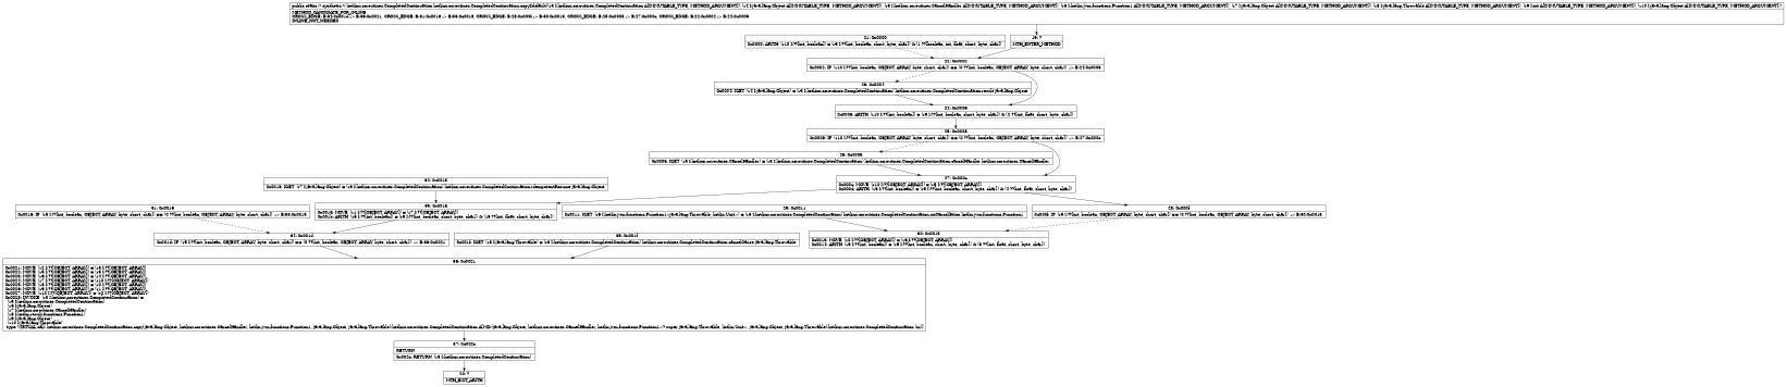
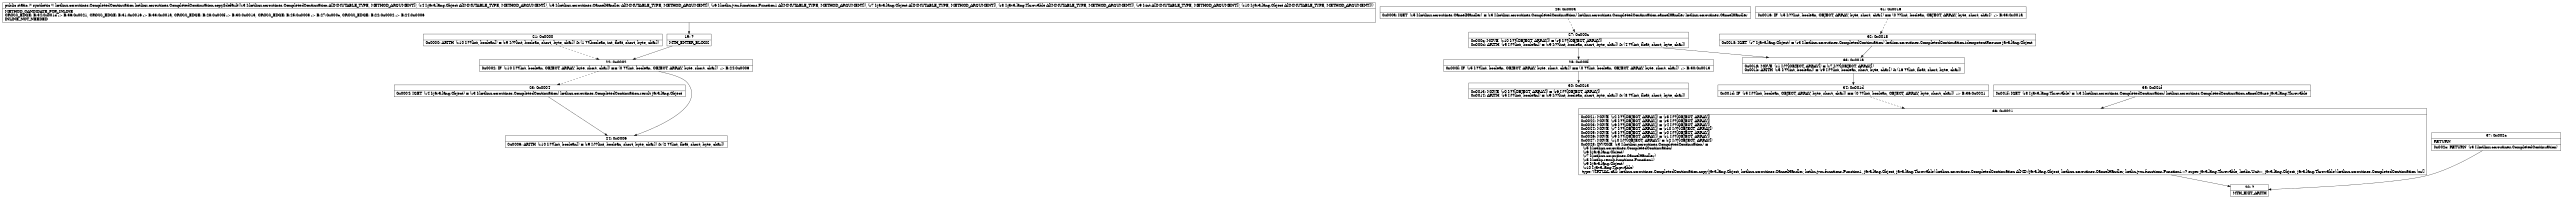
  digraph {
    node [shape=record]
-   n1 [label="{19\:\ ?|MTH_ENTER_METHOD\l}"]
+   n1 [label="{19\:\ ?|MTH_ENTER_BLOCK\l}"]
    n2 [label="{22\:\ 0x0002|0x0002: IF  (r10 I:??[int, boolean, OBJECT, ARRAY, byte, short, char]) == (0 ??[int, boolean, OBJECT, ARRAY, byte, short, char])  \-\> B:24:0x0006 \l}"]
    n3 [label="{21\:\ 0x0000|0x0000: ARITH  (r10 I:??[int, boolean]) = (r9 I:??[int, boolean, short, byte, char]) & (1 ??[boolean, int, float, short, byte, char]) \l}"]
    n4 [label="{23\:\ 0x0004|0x0004: IGET  (r4 I:java.lang.Object) = (r3 I:kotlinx.coroutines.CompletedContinuation) kotlinx.coroutines.CompletedContinuation.result java.lang.Object \l}"]
    n5 [label="{24\:\ 0x0006|0x0006: ARITH  (r10 I:??[int, boolean]) = (r9 I:??[int, boolean, short, byte, char]) & (2 ??[int, float, short, byte, char]) \l}"]
-   n6 [label="{25\:\ 0x0008|0x0008: IF  (r10 I:??[int, boolean, OBJECT, ARRAY, byte, short, char]) == (0 ??[int, boolean, OBJECT, ARRAY, byte, short, char])  \-\> B:27:0x000c \l}"]
    n7 [label="{26\:\ 0x000a|0x000a: IGET  (r5 I:kotlinx.coroutines.CancelHandler) = (r3 I:kotlinx.coroutines.CompletedContinuation) kotlinx.coroutines.CompletedContinuation.cancelHandler kotlinx.coroutines.CancelHandler \l}"]
    n8 [label="{27\:\ 0x000c|0x000c: MOVE  (r10 I:??[OBJECT, ARRAY]) = (r5 I:??[OBJECT, ARRAY]) \l0x000d: ARITH  (r5 I:??[int, boolean]) = (r9 I:??[int, boolean, short, byte, char]) & (4 ??[int, float, short, byte, char]) \l}"]
    n9 [label="{28\:\ 0x000f|0x000f: IF  (r5 I:??[int, boolean, OBJECT, ARRAY, byte, short, char]) == (0 ??[int, boolean, OBJECT, ARRAY, byte, short, char])  \-\> B:30:0x0013 \l}"]
    n10 [label="{33\:\ 0x001a|0x001a: MOVE  (r1 I:??[OBJECT, ARRAY]) = (r7 I:??[OBJECT, ARRAY]) \l0x001b: ARITH  (r5 I:??[int, boolean]) = (r9 I:??[int, boolean, short, byte, char]) & (16 ??[int, float, short, byte, char]) \l}"]
    n11 [label="{30\:\ 0x0013|0x0013: MOVE  (r0 I:??[OBJECT, ARRAY]) = (r6 I:??[OBJECT, ARRAY]) \l0x0014: ARITH  (r5 I:??[int, boolean]) = (r9 I:??[int, boolean, short, byte, char]) & (8 ??[int, float, short, byte, char]) \l}"]
-   n12 [label="{29\:\ 0x0011|0x0011: IGET  (r6 I:kotlin.jvm.functions.Function1\<java.lang.Throwable, kotlin.Unit\>) = (r3 I:kotlinx.coroutines.CompletedContinuation) kotlinx.coroutines.CompletedContinuation.onCancellation kotlin.jvm.functions.Function1 \l}"]
    n13 [label="{31\:\ 0x0016|0x0016: IF  (r5 I:??[int, boolean, OBJECT, ARRAY, byte, short, char]) == (0 ??[int, boolean, OBJECT, ARRAY, byte, short, char])  \-\> B:33:0x001a \l}"]
    n14 [label="{32\:\ 0x0018|0x0018: IGET  (r7 I:java.lang.Object) = (r3 I:kotlinx.coroutines.CompletedContinuation) kotlinx.coroutines.CompletedContinuation.idempotentResume java.lang.Object \l}"]
    n15 [label="{34\:\ 0x001d|0x001d: IF  (r5 I:??[int, boolean, OBJECT, ARRAY, byte, short, char]) == (0 ??[int, boolean, OBJECT, ARRAY, byte, short, char])  \-\> B:36:0x0021 \l}"]
    n16 [label="{36\:\ 0x0021|0x0021: MOVE  (r2 I:??[OBJECT, ARRAY]) = (r8 I:??[OBJECT, ARRAY]) \l0x0022: MOVE  (r5 I:??[OBJECT, ARRAY]) = (r3 I:??[OBJECT, ARRAY]) \l0x0023: MOVE  (r6 I:??[OBJECT, ARRAY]) = (r4 I:??[OBJECT, ARRAY]) \l0x0024: MOVE  (r7 I:??[OBJECT, ARRAY]) = (r10 I:??[OBJECT, ARRAY]) \l0x0025: MOVE  (r8 I:??[OBJECT, ARRAY]) = (r0 I:??[OBJECT, ARRAY]) \l0x0026: MOVE  (r9 I:??[OBJECT, ARRAY]) = (r1 I:??[OBJECT, ARRAY]) \l0x0027: MOVE  (r10 I:??[OBJECT, ARRAY]) = (r2 I:??[OBJECT, ARRAY]) \l0x0028: INVOKE  (r3 I:kotlinx.coroutines.CompletedContinuation) = \l  (r5 I:kotlinx.coroutines.CompletedContinuation)\l  (r6 I:java.lang.Object)\l  (r7 I:kotlinx.coroutines.CancelHandler)\l  (r8 I:kotlin.result.functions.Function1)\l  (r9 I:java.lang.Object)\l  (r10 I:java.lang.Throwable)\l type: VIRTUAL call: kotlinx.coroutines.CompletedContinuation.copy(java.lang.Object, kotlinx.coroutines.CancelHandler, kotlin.jvm.functions.Function1, java.lang.Object, java.lang.Throwable):kotlinx.coroutines.CompletedContinuation A[MD:(java.lang.Object, kotlinx.coroutines.CancelHandler, kotlin.jvm.functions.Function1\<? super java.lang.Throwable, kotlin.Unit\>, java.lang.Object, java.lang.Throwable):kotlinx.coroutines.CompletedContinuation (m)]\l}"]
    n17 [label="{35\:\ 0x001f|0x001f: IGET  (r8 I:java.lang.Throwable) = (r3 I:kotlinx.coroutines.CompletedContinuation) kotlinx.coroutines.CompletedContinuation.cancelCause java.lang.Throwable \l}"]
    n18 [label="{37\:\ 0x002c|RETURN\l|0x002c: RETURN  (r3 I:kotlinx.coroutines.CompletedContinuation) \l}"]
    n19 [label="{20\:\ ?|MTH_EXIT_ARITH\l}"]
    n20 [label="{public static \/* synthetic *\/ kotlinx.coroutines.CompletedContinuation kotlinx.coroutines.CompletedContinuation.copy$default((r3 I:kotlinx.coroutines.CompletedContinuation A[IMMUTABLE_TYPE, METHOD_ARGUMENT]), (r4 I:java.lang.Object A[IMMUTABLE_TYPE, METHOD_ARGUMENT]), (r5 I:kotlinx.coroutines.CancelHandler A[IMMUTABLE_TYPE, METHOD_ARGUMENT]), (r6 I:kotlin.jvm.functions.Function1 A[IMMUTABLE_TYPE, METHOD_ARGUMENT]), (r7 I:java.lang.Object A[IMMUTABLE_TYPE, METHOD_ARGUMENT]), (r8 I:java.lang.Throwable A[IMMUTABLE_TYPE, METHOD_ARGUMENT]), (r9 I:int A[IMMUTABLE_TYPE, METHOD_ARGUMENT]), (r10 I:java.lang.Object A[IMMUTABLE_TYPE, METHOD_ARGUMENT]))  | METHOD_CANDIDATE_FOR_INLINE\lCROSS_EDGE: B:34:0x001d \-\> B:36:0x0021, CROSS_EDGE: B:31:0x0016 \-\> B:33:0x001a, CROSS_EDGE: B:28:0x000f \-\> B:30:0x0013, CROSS_EDGE: B:25:0x0008 \-\> B:27:0x000c, CROSS_EDGE: B:22:0x0002 \-\> B:24:0x0006\lINLINE_NOT_NEEDED\l}"]
    n1 -> n2
    n2 -> n4 [style=dashed]
    n2 -> n5
    n3 -> n2 [style=dashed]
    n4 -> n5
-   n5 -> n6
-   n6 -> n7 [style=dashed]
-   n6 -> n8
-   n7 -> n8
+   n7 -> n8 [style=dashed]
    n8 -> n9
    n8 -> n10
-   n9 -> n11 [style=dashed]
+   n9 -> n11
    n10 -> n15
-   n12 -> n11
-   n13 -> n15 [style=dashed]
+   n13 -> n14 [style=dashed]
    n14 -> n10
-   n15 -> n16
-   n16 -> n18
+   n15 -> n16 [style=dashed]
+   n16 -> n19
    n17 -> n16
    n18 -> n19
    n20 -> n1
  }
